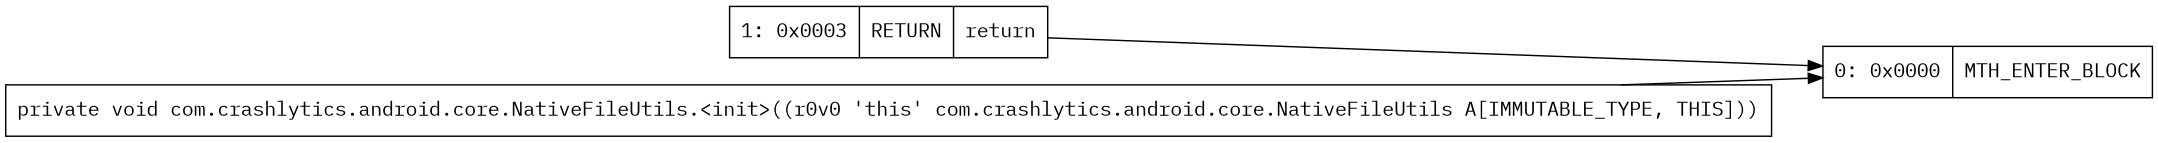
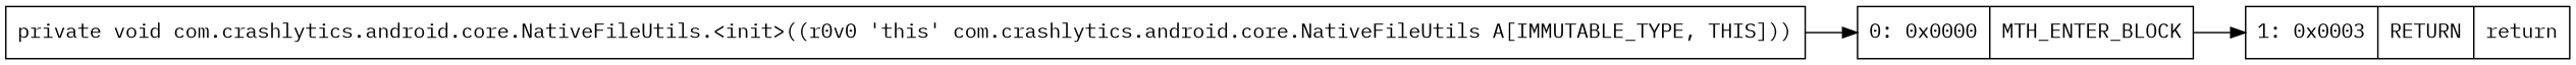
  digraph {
    rankdir=LR
    fontname="IBM Plex Mono"
    node [shape=record fontname="IBM Plex Mono"]
    edge [fontname="IBM Plex Mono"]
    n1 [label="{0\:\ 0x0000|MTH_ENTER_BLOCK\l}"]
    n2 [label="{1\:\ 0x0003|RETURN\l|return\l}"]
    n3 [label="{private void com.crashlytics.android.core.NativeFileUtils.\<init\>((r0v0 'this' com.crashlytics.android.core.NativeFileUtils A[IMMUTABLE_TYPE, THIS])) }"]
-   n2 -> n1
+   n1 -> n2
    n3 -> n1
  }
